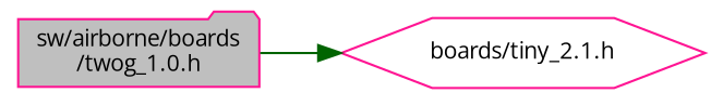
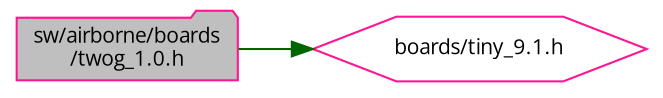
  digraph {
    rankdir=LR
    fontname="Open Sans"
    node [color=deeppink fontname="Open Sans" fontsize=10 style=filled]
    n1 [fillcolor=grey75 fontcolor=black height=0.2 label="sw/airborne/boards\l/twog_1.0.h" shape=folder width=0.4]
-   n2 [fillcolor=white height=0.2 label="boards/tiny_2.1.h" shape=hexagon width=0.4]
+   n2 [fillcolor=white height=0.2 label="boards/tiny_9.1.h" shape=hexagon width=0.4]
    n1 -> n2 [color=darkgreen fontname="Open Sans" fontsize=10 labelfontname=FreeSans labelfontsize=10 style=solid arrowhead=normal]
  }
